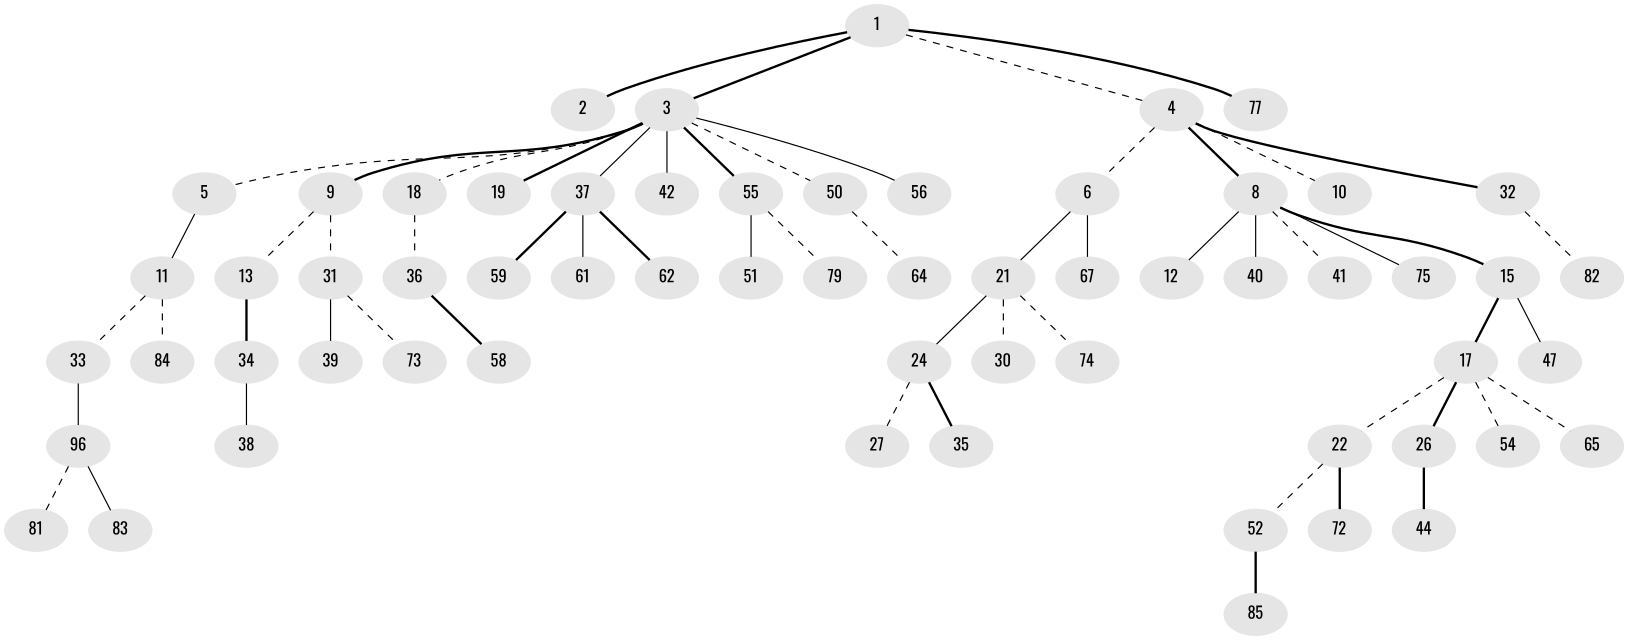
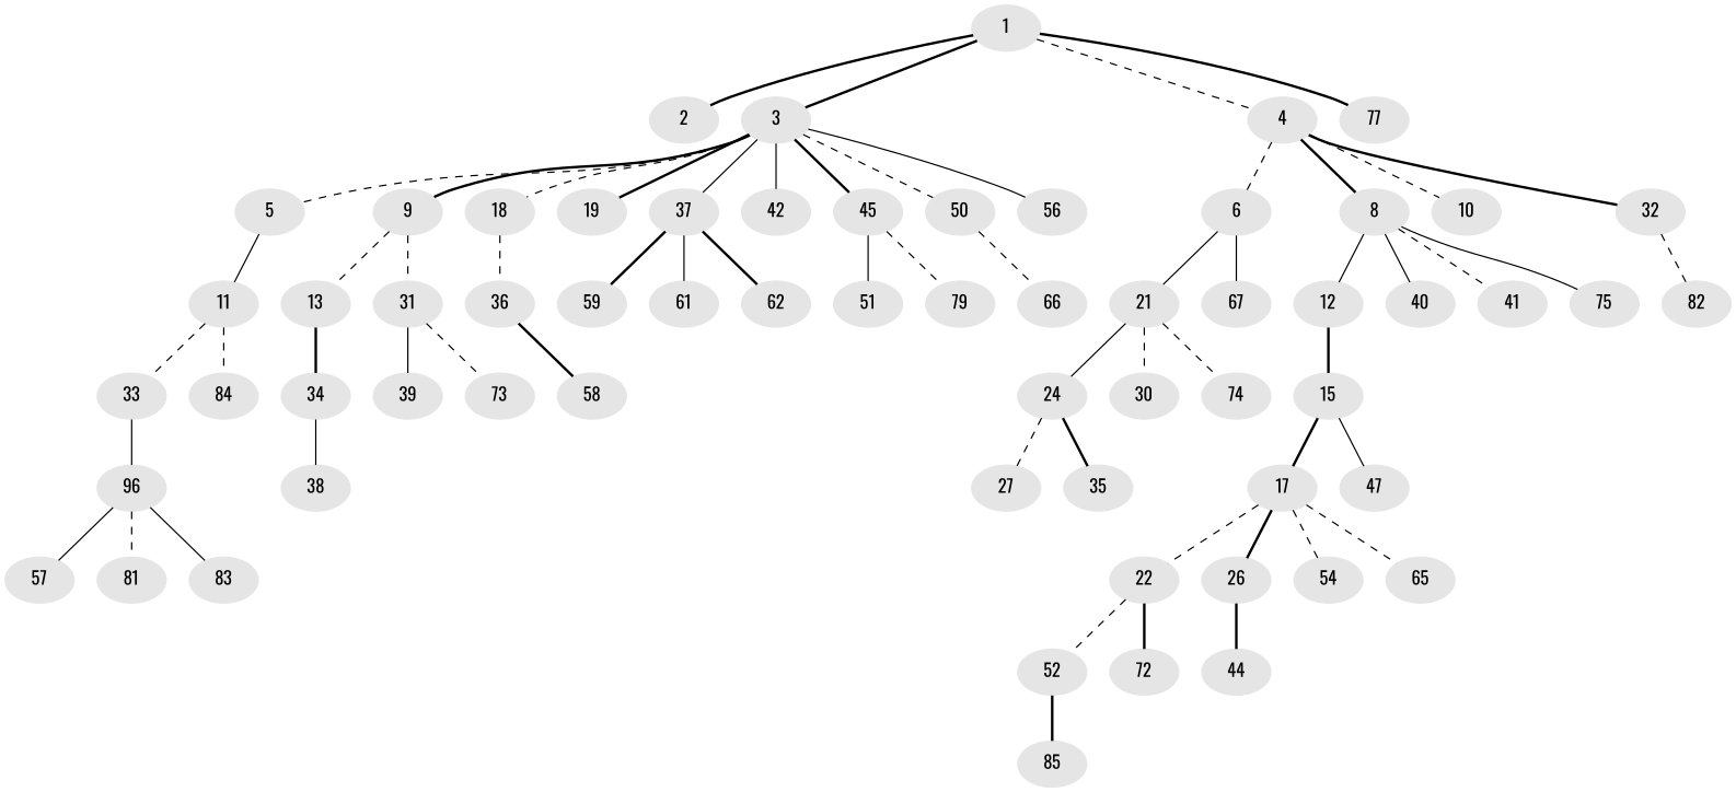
  graph {
    fontname=Oswald
    node [color=gray90 fontname=Oswald style=filled]
    edge [fontname=Oswald style=dashed]
    1
    2
    3 [super="+23"]
    4 [super="+7"]
    77
    5
    9 [super="+64"]
    18 [super="+20"]
    19
    37 [super="+53"]
    42 [super="+76"]
-   45 [super="+69" label=55]
+   45 [super="+69"]
    50 [super="+68"]
    56
    6 [super="+43"]
    8 [super="+14"]
    10
    32 [super="+49"]
    11 [super="+16"]
    13
    31 [super="+70"]
    36
    59
    61
    62
    51
    79
-   66 [super="+71" label=64]
+   66 [super="+71"]
    21 [super="+29"]
    67
    12
    40 [super="+48"]
    41
    75
    15 [super="+28"]
    82
    33
    84
    24 [super="+86"]
    30
    74 [super="+80"]
    34 [super="+60"]
    39 [super="+55"]
    73
    n45 [label=96 super="+63"]
    17 [super="+25"]
    47
    38
    22
    26
    54
    65
    52
    72
    44
    58
    27 [super="+78"]
    35
    85
+   57
    81
    83
    1 -- 2 [style=bold]
    1 -- 3 [style=bold]
    1 -- 4
    1 -- 77 [style=bold]
    3 -- 5
    3 -- 9 [style=bold]
    3 -- 18
    3 -- 19 [style=bold]
    3 -- 37 [style=solid]
    3 -- 42 [style=solid]
    3 -- 45 [style=bold]
    3 -- 50
    3 -- 56 [style=solid]
    4 -- 6
    4 -- 8 [style=bold]
    4 -- 10
    4 -- 32 [style=bold]
    5 -- 11 [style=solid]
    9 -- 13
    9 -- 31
    18 -- 36
    37 -- 59 [style=bold]
    37 -- 61 [style=solid]
    37 -- 62 [style=bold]
    45 -- 51 [style=solid]
    45 -- 79
    50 -- 66
    6 -- 21 [style=solid]
    6 -- 67 [style=solid]
    8 -- 12 [style=solid]
    8 -- 40 [style=solid]
    8 -- 41
    8 -- 75 [style=solid]
    32 -- 82
    11 -- 33
    11 -- 84
    13 -- 34 [style=bold]
    31 -- 39 [style=solid]
    31 -- 73
    36 -- 58 [style=bold]
    21 -- 24 [style=solid]
    21 -- 30
    21 -- 74
-   8 -- 15 [style=bold]
+   12 -- 15 [style=bold]
    15 -- 17 [style=bold]
    15 -- 47 [style=solid]
    33 -- n45 [style=solid]
    24 -- 27
    24 -- 35 [style=bold]
    34 -- 38 [style=solid]
+   n45 -- 57 [style=solid]
    n45 -- 81
    n45 -- 83 [style=solid]
    17 -- 22
    17 -- 26 [style=bold]
    17 -- 54
    17 -- 65
    22 -- 52
    22 -- 72 [style=bold]
    26 -- 44 [style=bold]
    52 -- 85 [style=bold]
  }
